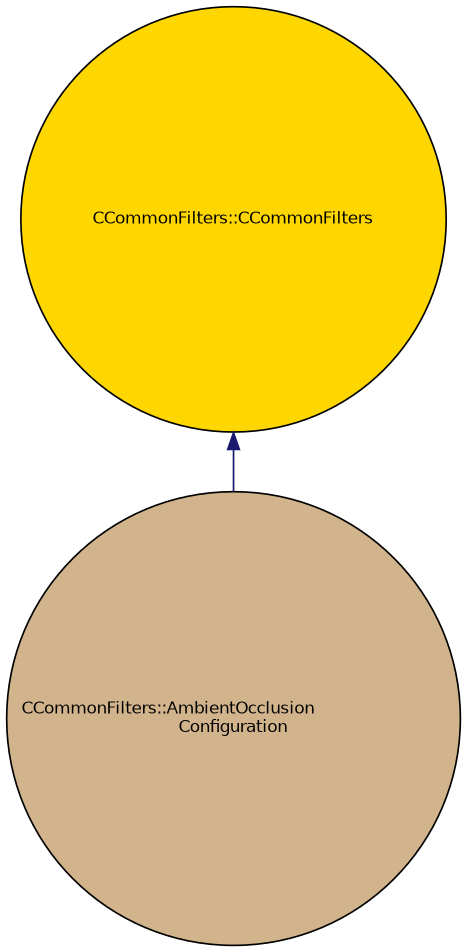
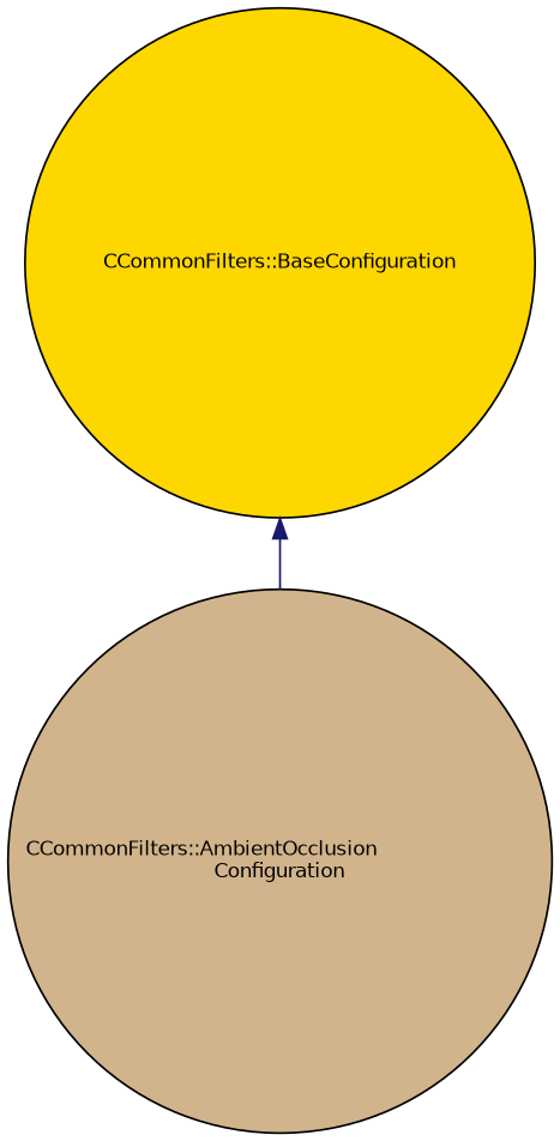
  digraph {
    node [color=black fontname=Helvetica fontsize=10 shape=circle style=filled]
    n1 [fillcolor=tan fontcolor=black height=0.2 label="CCommonFilters::AmbientOcclusion\lConfiguration" width=0.4]
-   n2 [fillcolor=gold height=0.2 label="CCommonFilters::CCommonFilters" width=0.4]
+   n2 [fillcolor=gold height=0.2 label="CCommonFilters::BaseConfiguration" width=0.4]
    n2 -> n1 [color=midnightblue dir=back fontname=Helvetica fontsize=10 labelfontname=Helvetica labelfontsize=10 style=solid]
  }
